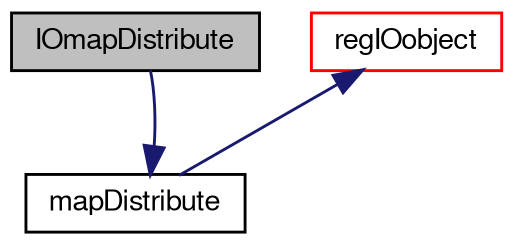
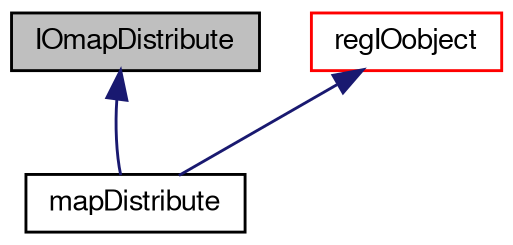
  digraph {
    node [color=black fontname=FreeSans fontsize=10 shape=record]
    edge [color=midnightblue dir=back fontname=FreeSans fontsize=10 labelfontname=FreeSans labelfontsize=10 style=solid]
    n1 [fillcolor=grey75 fontcolor=black height=0.2 label=IOmapDistribute style=filled width=0.4]
    n2 [color=red height=0.2 label=regIOobject width=0.4]
    n3 [height=0.2 label=mapDistribute width=0.4]
    n2 -> n3
-   n3 -> n1
+   n1 -> n3
  }
